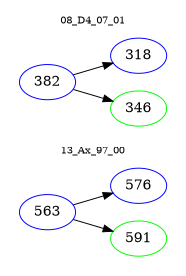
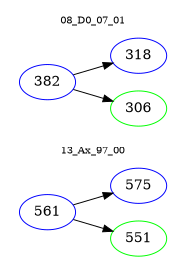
  digraph {
    rankdir=LR
    node [color=blue]
    edge [color=black]
-   n1 [label=563]
-   n2 [color=green label=591]
-   n3 [label=576]
+   n1 [label=561]
+   n2 [color=green label=551]
+   n3 [label=575]
    n4 [label=382]
-   n5 [color=green label=346]
+   n5 [color=green label=306]
    n6 [label=318]
    subgraph cluster_1 {
      color=white
      fontsize=10
      label="13_Ax_97_00"
      n1
      n2
      n3
    }
    subgraph cluster_2 {
      color=white
      fontsize=10
-     label="08_D4_07_01"
+     label="08_D0_07_01"
      n4
      n5
      n6
    }
    n1 -> n2
    n1 -> n3
    n4 -> n5
    n4 -> n6
  }
